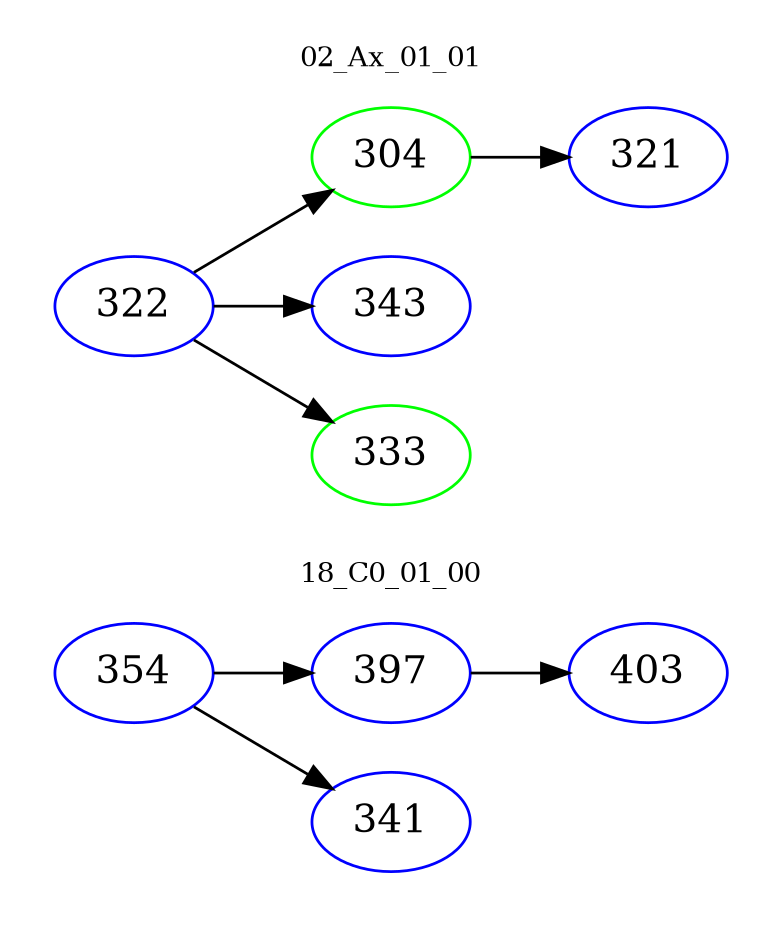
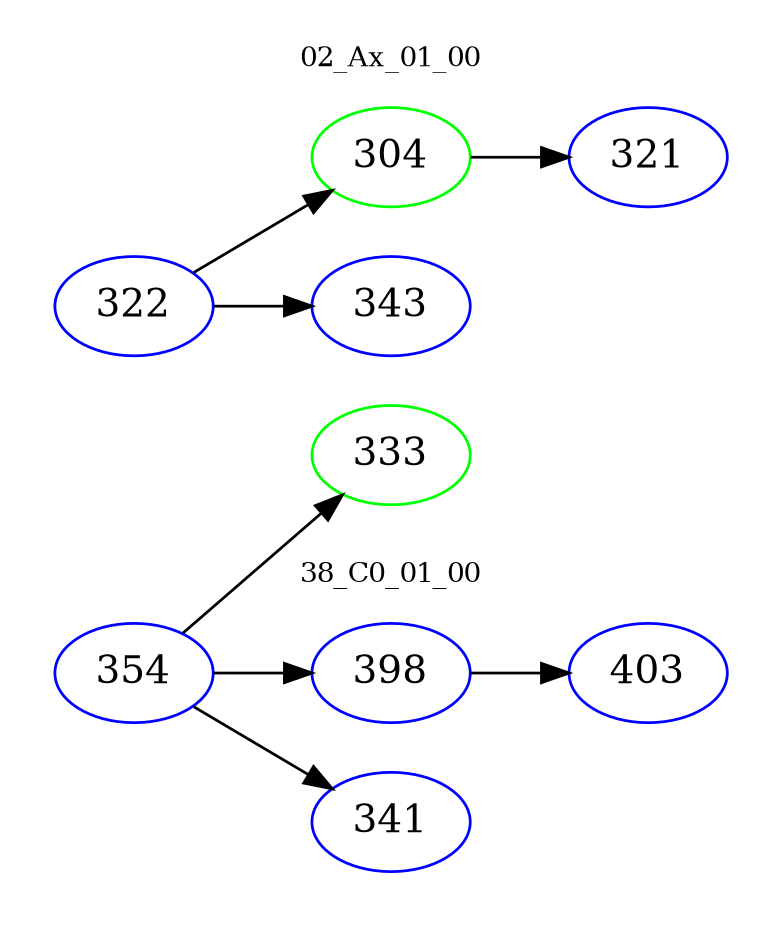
  digraph {
    rankdir=LR
    node [color=blue]
    edge [color=black]
    n1 [label=322]
    n2 [color=green label=304]
    n3 [color=green label=333]
    n4 [label=343]
    n5 [label=321]
    n6 [label=354]
    n7 [label=341]
-   n8 [label=397]
+   n8 [label=398]
    n9 [label=403]
    subgraph cluster_1 {
      color=white
      fontsize=10
-     label="02_Ax_01_01"
+     label="02_Ax_01_00"
      n1
      n2
      n3
      n4
      n5
    }
    subgraph cluster_2 {
      color=white
      fontsize=10
-     label="18_C0_01_00"
+     label="38_C0_01_00"
      n6
      n7
      n8
      n9
    }
    n1 -> n2
-   n1 -> n3
+   n6 -> n3
    n1 -> n4
    n2 -> n5
    n6 -> n7
    n6 -> n8
    n8 -> n9
  }
